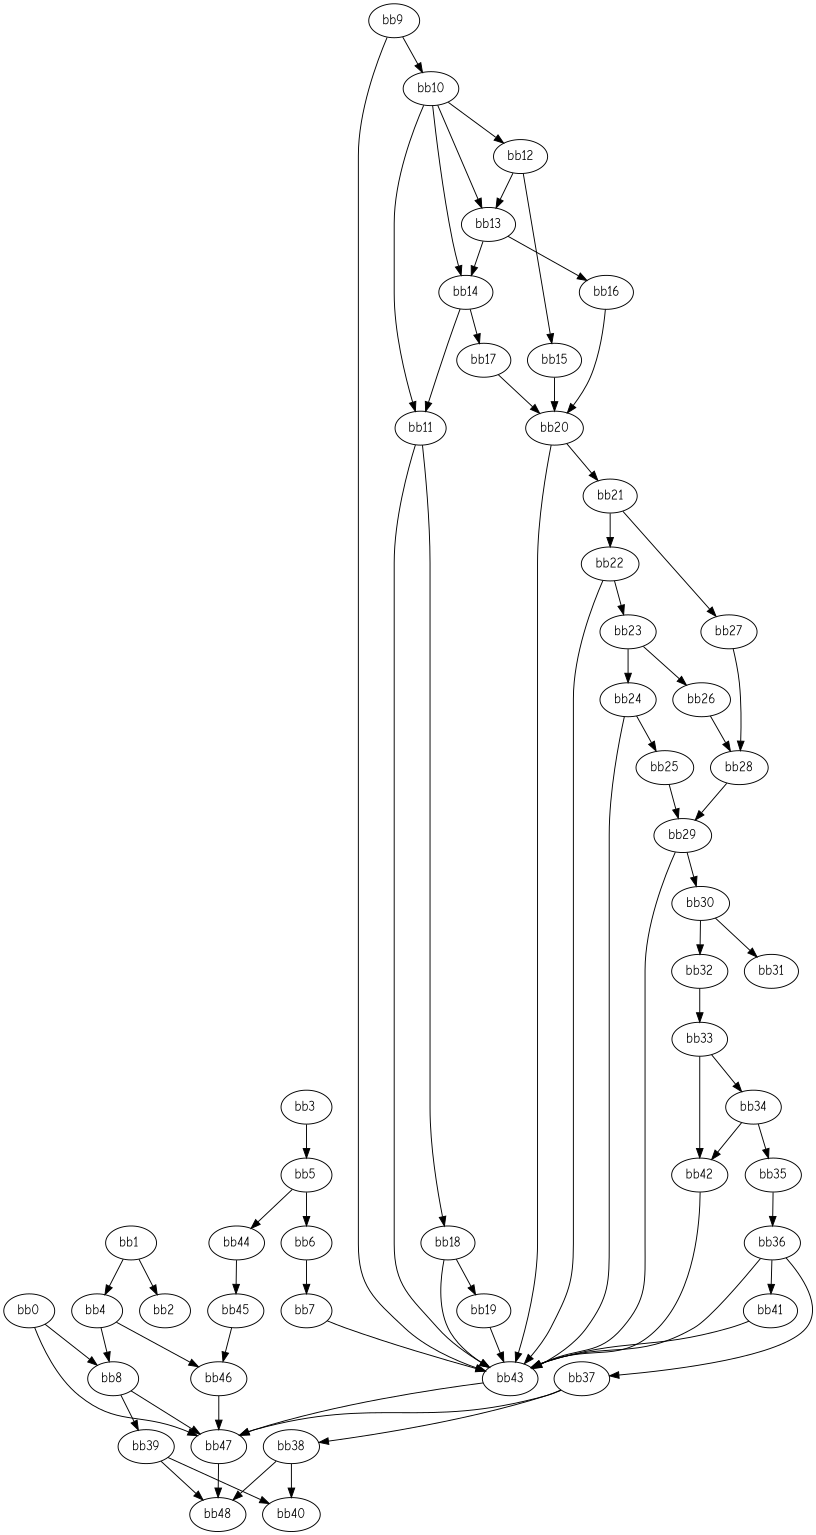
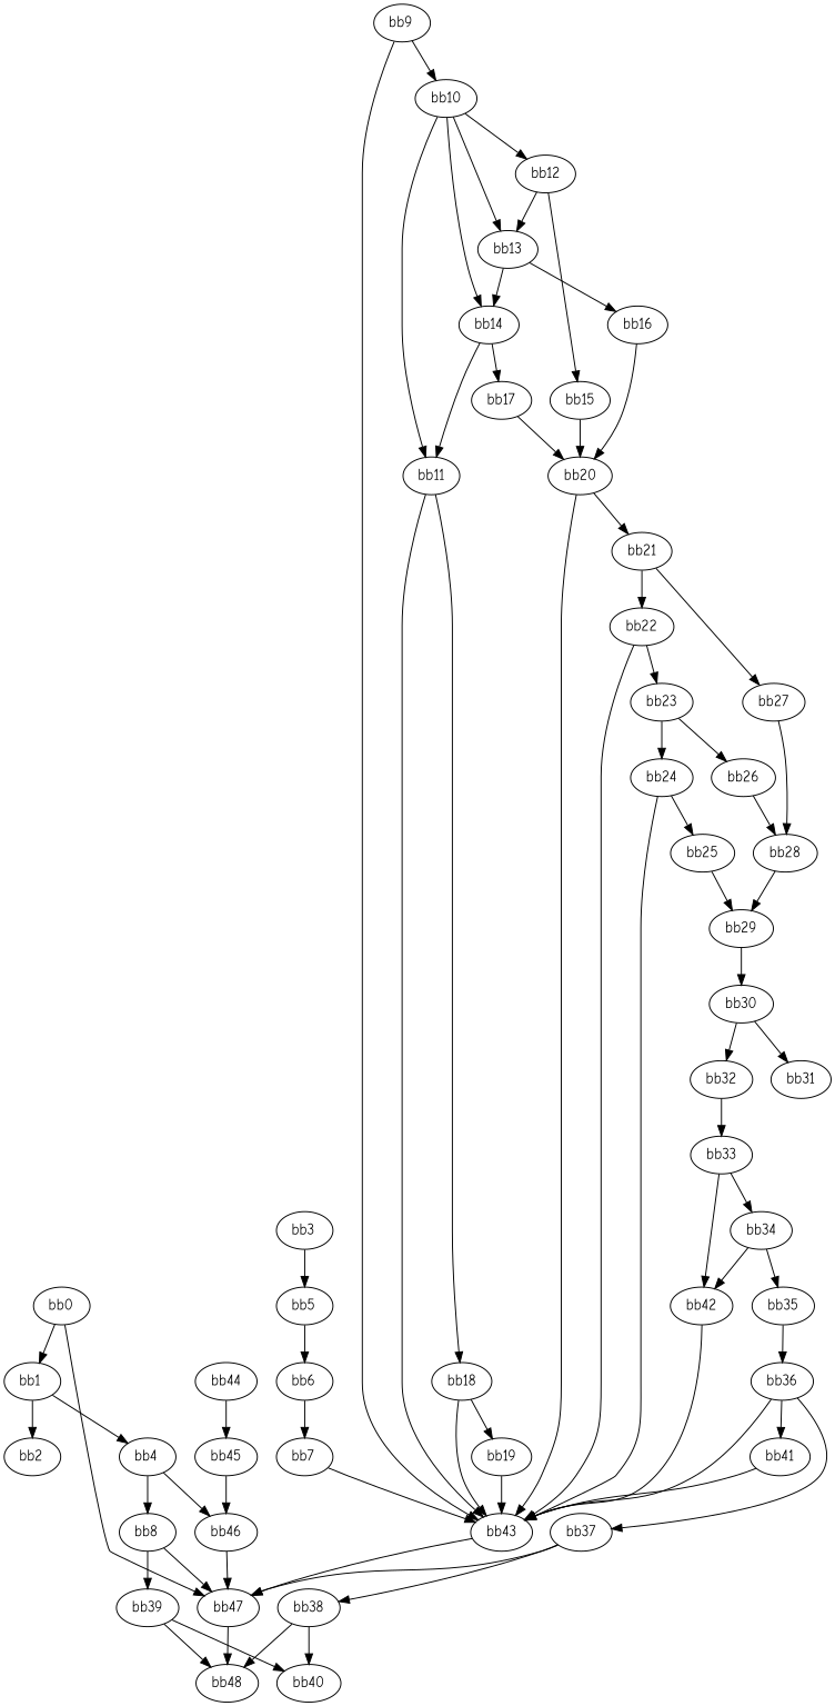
  digraph {
    fontname="Comic Neue"
    node [fontname="Comic Neue"]
    edge [fontname="Comic Neue"]
    n1 [label="bb0\l"]
    n2 [label="bb1\l"]
    n3 [label="bb47\l"]
    n4 [label="bb2\l"]
    n5 [label="bb4\l"]
    n6 [label="bb48\l"]
    n7 [label="bb3\l"]
    n8 [label="bb5\l"]
    n9 [label="bb8\l"]
    n10 [label="bb46\l"]
    n11 [label="bb6\l"]
    n12 [label="bb44\l"]
    n13 [label="bb39\l"]
    n14 [label="bb7\l"]
    n15 [label="bb45\l"]
    n16 [label="bb43\l"]
    n17 [label="bb9\l"]
    n18 [label="bb10\l"]
    n19 [label="bb40\l"]
    n20 [label="bb11\l"]
    n21 [label="bb12\l"]
    n22 [label="bb13\l"]
    n23 [label="bb14\l"]
    n24 [label="bb18\l"]
    n25 [label="bb15\l"]
    n26 [label="bb16\l"]
    n27 [label="bb17\l"]
    n28 [label="bb19\l"]
    n29 [label="bb20\l"]
    n30 [label="bb21\l"]
    n31 [label="bb22\l"]
    n32 [label="bb27\l"]
    n33 [label="bb23\l"]
    n34 [label="bb28\l"]
    n35 [label="bb24\l"]
    n36 [label="bb26\l"]
    n37 [label="bb25\l"]
    n38 [label="bb29\l"]
    n39 [label="bb30\l"]
    n40 [label="bb31\l"]
    n41 [label="bb32\l"]
    n42 [label="bb33\l"]
    n43 [label="bb34\l"]
    n44 [label="bb42\l"]
    n45 [label="bb35\l"]
    n46 [label="bb36\l"]
    n47 [label="bb41\l"]
    n48 [label="bb37\l"]
    n49 [label="bb38\l"]
-   n1 -> n9
+   n1 -> n2
    n1 -> n3
    n2 -> n4
    n2 -> n5
    n3 -> n6
    n5 -> n9
    n5 -> n10
    n7 -> n8
    n8 -> n11
-   n8 -> n12
    n9 -> n3
    n9 -> n13
    n10 -> n3
    n11 -> n14
    n12 -> n15
    n13 -> n6
    n13 -> n19
    n14 -> n16
    n15 -> n10
    n16 -> n3
    n17 -> n16
    n17 -> n18
    n18 -> n20
    n18 -> n21
    n18 -> n22
    n18 -> n23
    n20 -> n16
    n20 -> n24
    n21 -> n22
    n21 -> n25
    n22 -> n23
    n22 -> n26
    n23 -> n20
    n23 -> n27
    n24 -> n16
    n24 -> n28
    n25 -> n29
    n26 -> n29
    n27 -> n29
    n28 -> n16
    n29 -> n16
    n29 -> n30
    n30 -> n31
    n30 -> n32
    n31 -> n16
    n31 -> n33
    n32 -> n34
    n33 -> n35
    n33 -> n36
    n34 -> n38
    n35 -> n16
    n35 -> n37
    n36 -> n34
    n37 -> n38
-   n38 -> n16
    n38 -> n39
    n39 -> n40
    n39 -> n41
    n41 -> n42
    n42 -> n43
    n42 -> n44
    n43 -> n44
    n43 -> n45
    n44 -> n16
    n45 -> n46
    n46 -> n16
    n46 -> n47
    n46 -> n48
    n47 -> n16
    n48 -> n3
    n48 -> n49
    n49 -> n6
    n49 -> n19
  }
